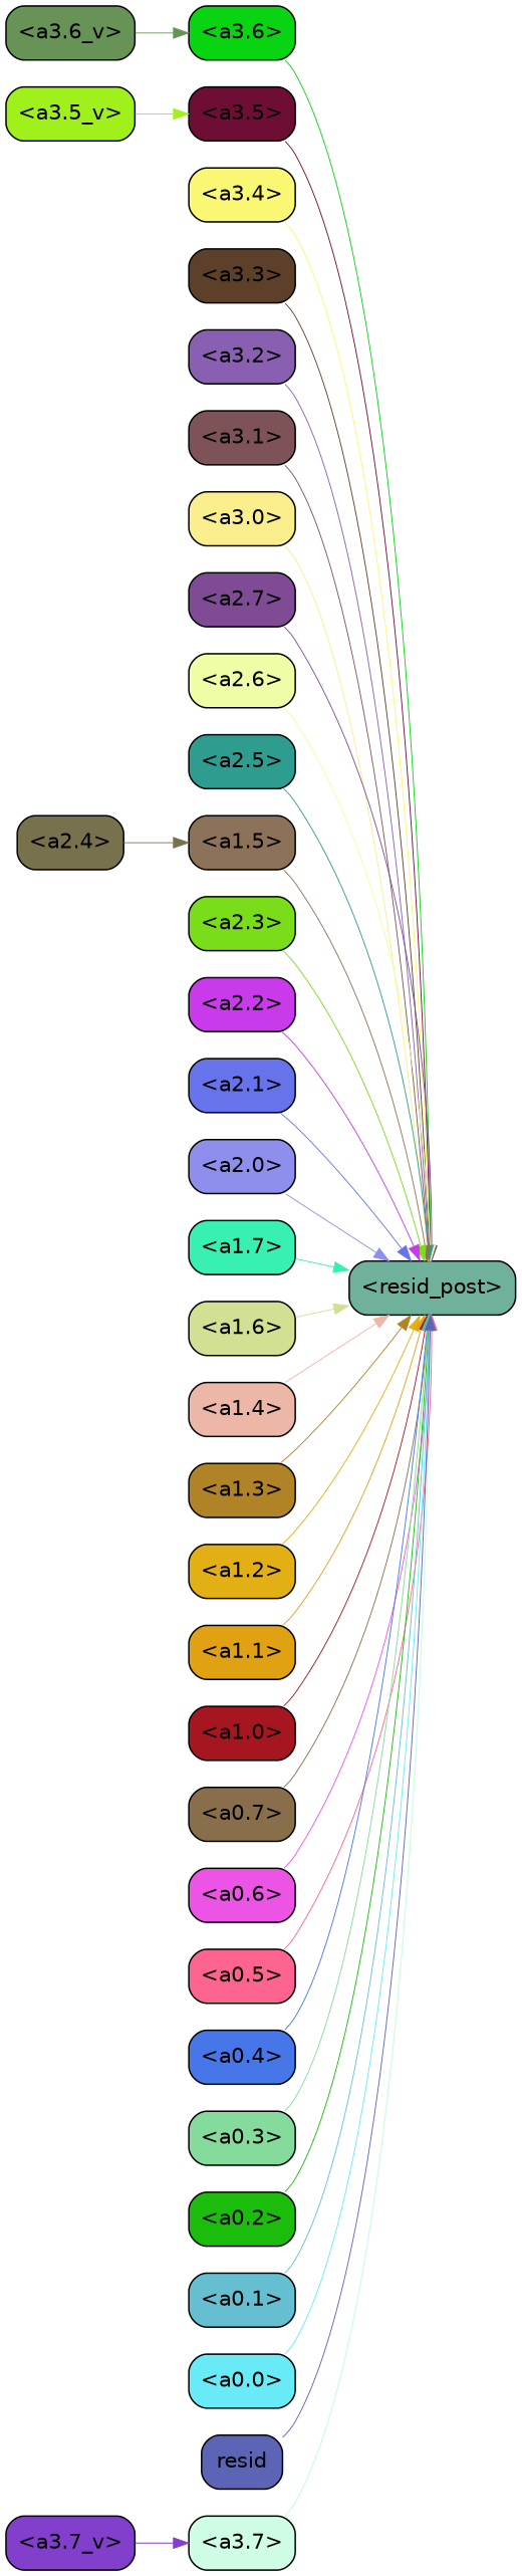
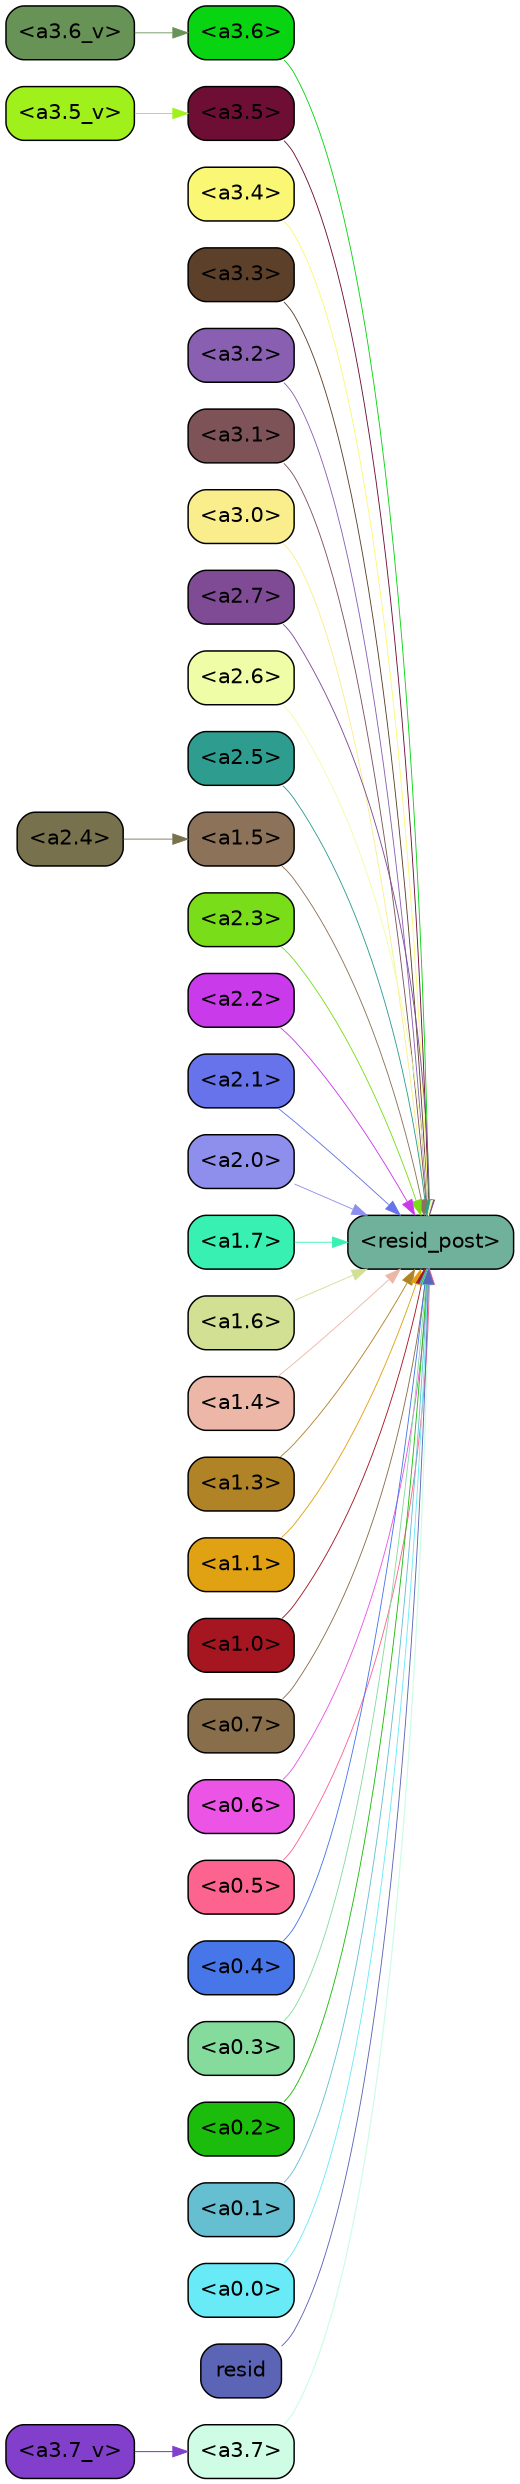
  strict digraph {
    rankdir=LR
    splines=true
    node [color=black fontname=Helvetica shape=box style="filled, rounded"]
    edge [penwidth=0.6]
    "<a3.7>" [fillcolor="#cefce4"]
    "<resid_post>" [fillcolor="#6fb19b"]
    "<a3.6>" [fillcolor="#09d412"]
    "<a3.5>" [fillcolor="#6e0e35"]
    "<a3.4>" [fillcolor="#faf775"]
    "<a3.3>" [fillcolor="#5d4029"]
    "<a3.2>" [fillcolor="#8960b1"]
    "<a3.1>" [fillcolor="#7d5357"]
    "<a3.0>" [fillcolor="#faed8c"]
    "<a2.7>" [fillcolor="#7f4b95"]
    "<a2.6>" [fillcolor="#effda7"]
    "<a2.5>" [fillcolor="#2e9d90"]
    "<a2.4>" [fillcolor="#77714d"]
    "<a1.5>" [fillcolor="#8c7258"]
    "<a2.3>" [fillcolor="#79dd1a"]
    "<a2.2>" [fillcolor="#c83aea"]
    "<a2.1>" [fillcolor="#6673ea"]
    "<a2.0>" [fillcolor="#8e8fec"]
    "<a1.7>" [fillcolor="#39f0b3"]
    "<a1.6>" [fillcolor="#d1e092"]
    "<a1.4>" [fillcolor="#ecb7a6"]
    "<a1.3>" [fillcolor="#b08327"]
-   "<a1.2>" [fillcolor="#e2af14"]
    "<a1.1>" [fillcolor="#e0a113"]
    "<a1.0>" [fillcolor="#a61621"]
    "<a0.7>" [fillcolor="#896e4b"]
    "<a0.6>" [fillcolor="#ec54e5"]
    "<a0.5>" [fillcolor="#fc638e"]
    "<a0.4>" [fillcolor="#4776e9"]
    "<a0.3>" [fillcolor="#84db9c"]
    "<a0.2>" [fillcolor="#1bbc0c"]
    "<a0.1>" [fillcolor="#66bed1"]
    "<a0.0>" [fillcolor="#69eaf7"]
    n34 [fillcolor="#5c64b6" label=resid]
    "<a3.7_v>" [fillcolor="#823fcc"]
    "<a3.6_v>" [fillcolor="#689357"]
    "<a3.5_v>" [fillcolor="#a0f01c"]
    "<a3.7>" -> "<resid_post>" [color="#cefce4" penwidth=0.8263697922229767]
    "<a3.6>" -> "<resid_post>" [color="#09d412"]
    "<a3.5>" -> "<resid_post>" [color="#6e0e35"]
    "<a3.4>" -> "<resid_post>" [color="#faf775"]
    "<a3.3>" -> "<resid_post>" [color="#5d4029"]
    "<a3.2>" -> "<resid_post>" [color="#8960b1"]
    "<a3.1>" -> "<resid_post>" [color="#7d5357"]
    "<a3.0>" -> "<resid_post>" [color="#faed8c"]
    "<a2.7>" -> "<resid_post>" [color="#7f4b95"]
    "<a2.6>" -> "<resid_post>" [color="#effda7"]
    "<a2.5>" -> "<resid_post>" [color="#2e9d90"]
    "<a2.4>" -> "<a1.5>" [color="#77714d"]
    "<a1.5>" -> "<resid_post>" [color="#8c7258"]
    "<a2.3>" -> "<resid_post>" [color="#79dd1a"]
    "<a2.2>" -> "<resid_post>" [color="#c83aea"]
    "<a2.1>" -> "<resid_post>" [color="#6673ea"]
    "<a2.0>" -> "<resid_post>" [color="#8e8fec"]
    "<a1.7>" -> "<resid_post>" [color="#39f0b3"]
    "<a1.6>" -> "<resid_post>" [color="#d1e092"]
    "<a1.4>" -> "<resid_post>" [color="#ecb7a6"]
    "<a1.3>" -> "<resid_post>" [color="#b08327"]
-   "<a1.2>" -> "<resid_post>" [color="#e2af14"]
    "<a1.1>" -> "<resid_post>" [color="#e0a113"]
    "<a1.0>" -> "<resid_post>" [color="#a61621"]
    "<a0.7>" -> "<resid_post>" [color="#896e4b"]
    "<a0.6>" -> "<resid_post>" [color="#ec54e5"]
    "<a0.5>" -> "<resid_post>" [color="#fc638e"]
    "<a0.4>" -> "<resid_post>" [color="#4776e9"]
    "<a0.3>" -> "<resid_post>" [color="#84db9c"]
    "<a0.2>" -> "<resid_post>" [color="#1bbc0c"]
    "<a0.1>" -> "<resid_post>" [color="#66bed1"]
    "<a0.0>" -> "<resid_post>" [color="#69eaf7"]
    n34 -> "<resid_post>" [color="#5c64b6"]
    "<a3.7_v>" -> "<a3.7>" [color="#823fcc" penwidth=0.6738671064376831]
    "<a3.6_v>" -> "<a3.6>" [color="#689357"]
    "<a3.5_v>" -> "<a3.5>" [color="#a0f01c"]
  }
